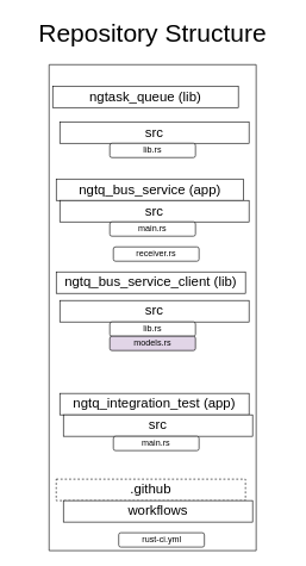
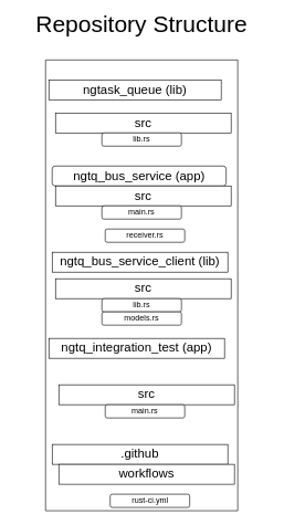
  <mxCell id="0" />
  <mxCell id="1" parent="0" />
  <mxCell id="2" value="" style="swimlane;startSize=0;" vertex="1" parent="1"><mxGeometry x="68" y="90" width="290" height="680" as="geometry" /></mxCell>
  <mxCell id="3" value="ngtask_queue (lib)" style="rounded=0;whiteSpace=wrap;html=1;fontSize=19;" vertex="1" parent="2"><mxGeometry x="5" y="30" width="260" height="30" as="geometry" /></mxCell>
- <mxCell id="4" value="ngtq_bus_service (app)" style="rounded=0;whiteSpace=wrap;html=1;fontSize=19;" vertex="1" parent="2"><mxGeometry x="10" y="160" width="262.5" height="30" as="geometry" /></mxCell>
+ <mxCell id="4" value="ngtq_bus_service (app)" style="whiteSpace=wrap;html=1;fontSize=19;rounded=1;" vertex="1" parent="2"><mxGeometry x="10" y="160" width="262.5" height="30" as="geometry" /></mxCell>
  <mxCell id="5" value="ngtq_bus_service_client (lib)" style="rounded=0;whiteSpace=wrap;html=1;fontSize=19;" vertex="1" parent="2"><mxGeometry x="10" y="290" width="265" height="30" as="geometry" /></mxCell>
- <mxCell id="6" value="ngtq_integration_test (app)" style="rounded=0;whiteSpace=wrap;html=1;fontSize=19;" vertex="1" parent="2"><mxGeometry x="15" y="460" width="265" height="30" as="geometry" /></mxCell>
- <mxCell id="7" value=".github" style="rounded=0;whiteSpace=wrap;html=1;fontSize=19;dashed=1;" vertex="1" parent="2"><mxGeometry x="10" y="580" width="265" height="30" as="geometry" /></mxCell>
+ <mxCell id="6" value="ngtq_integration_test (app)" style="rounded=0;whiteSpace=wrap;html=1;fontSize=19;" vertex="1" parent="2"><mxGeometry x="5" y="420" width="265" height="30" as="geometry" /></mxCell>
+ <mxCell id="7" value=".github" style="rounded=0;whiteSpace=wrap;html=1;fontSize=19;" vertex="1" parent="2"><mxGeometry x="10" y="580" width="265" height="30" as="geometry" /></mxCell>
  <mxCell id="8" value="workflows" style="rounded=0;whiteSpace=wrap;html=1;fontSize=19;" vertex="1" parent="2"><mxGeometry x="20" y="610" width="265" height="30" as="geometry" /></mxCell>
  <mxCell id="9" value="rust-ci.yml" style="rounded=1;whiteSpace=wrap;html=1;" vertex="1" parent="2"><mxGeometry x="97.5" y="655" width="120" height="20" as="geometry" /></mxCell>
  <mxCell id="10" value="src" style="rounded=0;whiteSpace=wrap;html=1;fontSize=19;" vertex="1" parent="2"><mxGeometry x="15" y="80" width="265" height="30" as="geometry" /></mxCell>
  <mxCell id="11" value="lib.rs" style="rounded=1;whiteSpace=wrap;html=1;" vertex="1" parent="2"><mxGeometry x="85" y="110" width="120" height="20" as="geometry" /></mxCell>
  <mxCell id="12" value="src" style="rounded=0;whiteSpace=wrap;html=1;fontSize=19;" vertex="1" parent="2"><mxGeometry x="15" y="190" width="265" height="30" as="geometry" /></mxCell>
  <mxCell id="13" value="main.rs" style="rounded=1;whiteSpace=wrap;html=1;" vertex="1" parent="2"><mxGeometry x="85" y="220" width="120" height="20" as="geometry" /></mxCell>
  <mxCell id="14" value="receiver.rs" style="rounded=1;whiteSpace=wrap;html=1;" vertex="1" parent="2"><mxGeometry x="90" y="255" width="120" height="20" as="geometry" /></mxCell>
  <mxCell id="15" value="src" style="rounded=0;whiteSpace=wrap;html=1;fontSize=19;" vertex="1" parent="2"><mxGeometry x="15" y="330" width="265" height="30" as="geometry" /></mxCell>
  <mxCell id="16" value="lib.rs" style="rounded=1;whiteSpace=wrap;html=1;" vertex="1" parent="2"><mxGeometry x="85" y="360" width="120" height="20" as="geometry" /></mxCell>
- <mxCell id="17" value="models.rs" style="rounded=1;whiteSpace=wrap;html=1;fillColor=#e1d5e7;" vertex="1" parent="2"><mxGeometry x="85" y="380" width="120" height="20" as="geometry" /></mxCell>
+ <mxCell id="17" value="models.rs" style="rounded=1;whiteSpace=wrap;html=1;" vertex="1" parent="2"><mxGeometry x="85" y="380" width="120" height="20" as="geometry" /></mxCell>
  <mxCell id="18" value="src" style="rounded=0;whiteSpace=wrap;html=1;fontSize=19;" vertex="1" parent="2"><mxGeometry x="20" y="490" width="265" height="30" as="geometry" /></mxCell>
  <mxCell id="19" value="main.rs" style="rounded=1;whiteSpace=wrap;html=1;" vertex="1" parent="2"><mxGeometry x="90" y="520" width="120" height="20" as="geometry" /></mxCell>
- <mxCell id="20" value="Repository Structure" style="text;html=1;align=center;verticalAlign=middle;whiteSpace=wrap;rounded=0;fontSize=35;" vertex="1" parent="1"><mxGeometry x="20" y="30" width="386" height="30" as="geometry" /></mxCell>
+ <mxCell id="20" value="Repository Structure" style="text;html=1;align=center;verticalAlign=middle;whiteSpace=wrap;rounded=0;fontSize=35;" vertex="1" parent="1"><mxGeometry x="20" y="20" width="386" height="30" as="geometry" /></mxCell>
